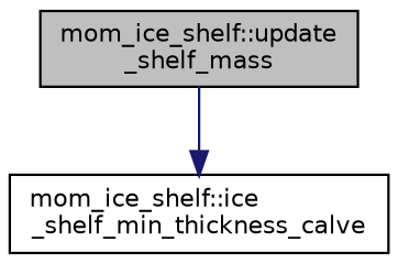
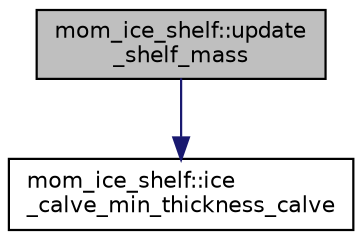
  digraph {
    rankdir=TB
    fontname="DejaVu Sans"
    node [color=black fontname="DejaVu Sans" fontsize=10 shape=record style=filled]
    n1 [fillcolor=grey75 fontcolor=black height=0.2 label="mom_ice_shelf::update\l_shelf_mass" width=0.4]
-   n2 [fillcolor=white height=0.2 label="mom_ice_shelf::ice\l_shelf_min_thickness_calve" width=0.4]
+   n2 [fillcolor=white height=0.2 label="mom_ice_shelf::ice\l_calve_min_thickness_calve" width=0.4]
    n1 -> n2 [color=midnightblue fontname="DejaVu Sans" fontsize=10 labelfontname=Helvetica labelfontsize=10 style=solid]
  }
